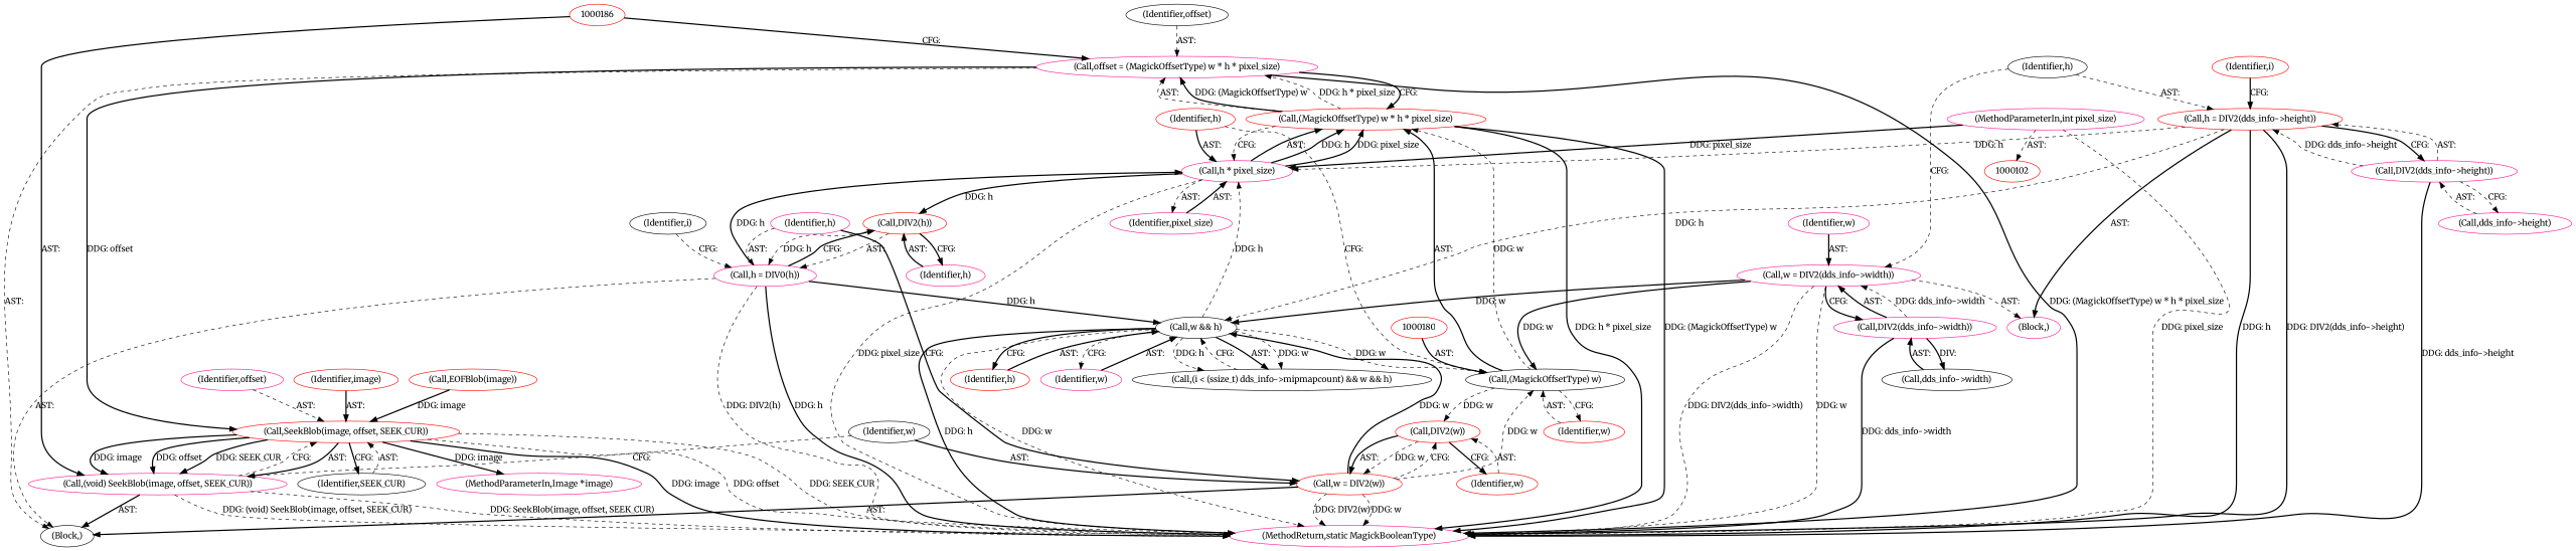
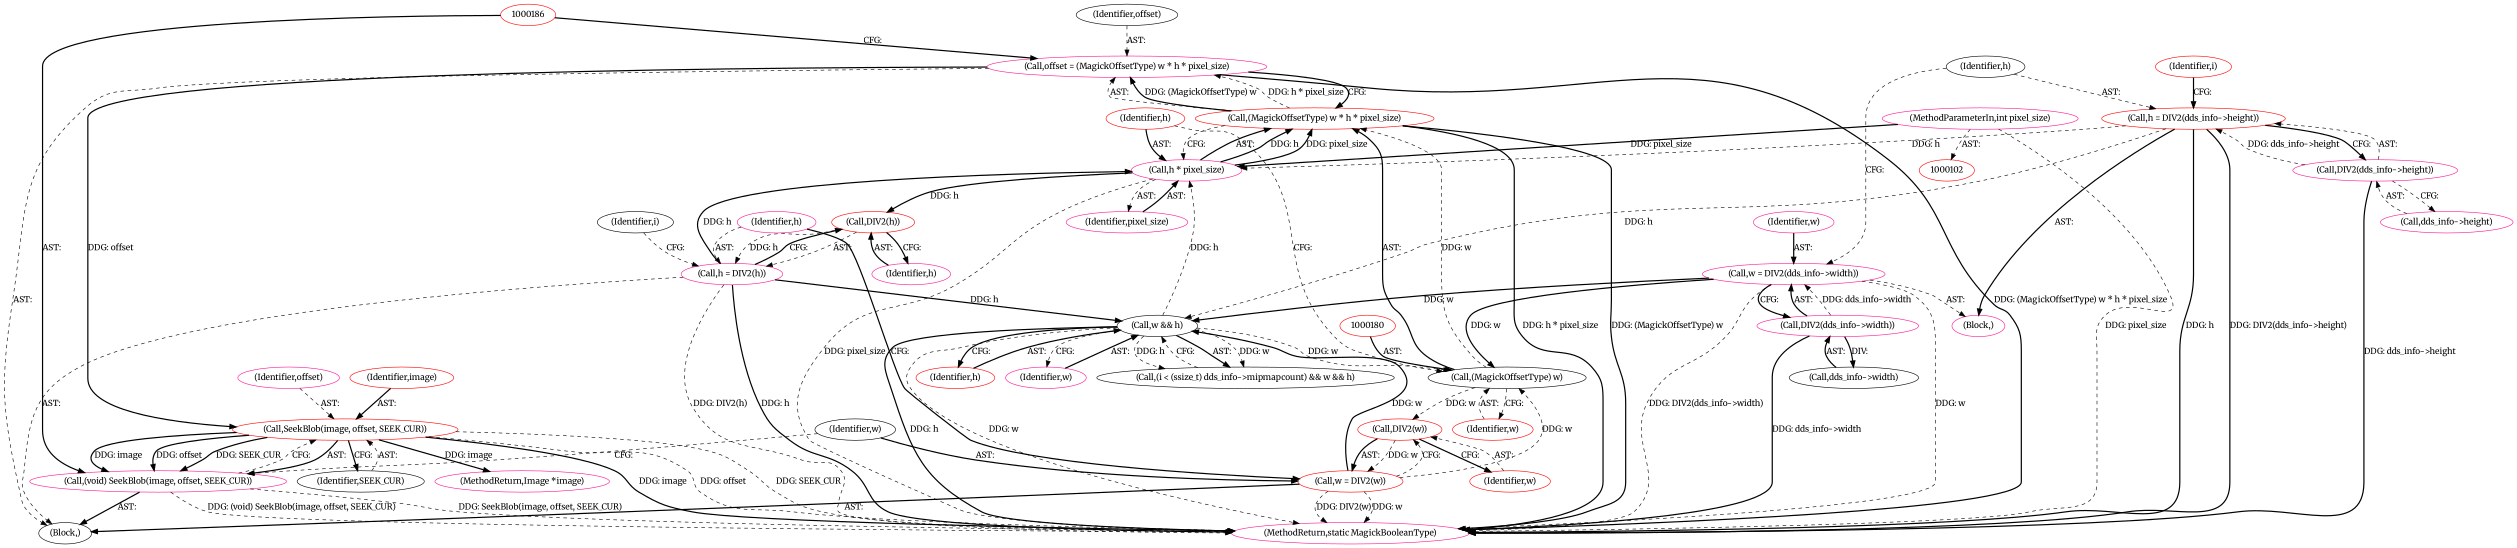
  digraph {
    fontname=Merriweather
    node [color=deeppink fontname=Merriweather]
    edge [fontname=Merriweather style=bold]
    n1 [label="(Call,offset = (MagickOffsetType) w * h * pixel_size)"]
    n2 [color=red label="(Call,(MagickOffsetType) w * h * pixel_size)"]
    n3 [color=red label="(Call,SeekBlob(image, offset, SEEK_CUR))"]
    n4 [label="(MethodReturn,static MagickBooleanType)"]
    n5 [color=black label="(Block,)"]
    n6 [label="(Call,h * pixel_size)"]
    n7 [label="(Call,(void) SeekBlob(image, offset, SEEK_CUR))"]
    n8 [color=black label="(Identifier,SEEK_CUR)"]
-   n9 [label="(MethodParameterIn,Image *image)"]
+   n9 [label="(MethodReturn,Image *image)"]
    n10 [color=red label="(Call,DIV2(h))"]
    n11 [label="(Identifier,pixel_size)"]
    n12 [color=black label="(Call,(MagickOffsetType) w)"]
    n13 [color=red label="(Call,DIV2(w))"]
    n14 [color=red label="(Identifier,w)"]
    n15 [color=red label="(Call,w = DIV2(w))"]
    n16 [color=red label="(Identifier,w)"]
    n17 [color=black label="(Call,w && h)"]
    n18 [label="(Identifier,w)"]
    n19 [color=black label="(Call,(i < (ssize_t) dds_info->mipmapcount) && w && h)"]
    n20 [color=red label="(Identifier,h)"]
    n21 [label="(Call,w = DIV2(dds_info->width))"]
    n22 [label="(Call,DIV2(dds_info->width))"]
    n23 [label="(Block,)"]
    n24 [color=black label="(Call,dds_info->width)"]
    n25 [color=red label="(Call,h = DIV2(dds_info->height))"]
    n26 [label="(Call,DIV2(dds_info->height))"]
    n27 [label="(Call,dds_info->height)"]
-   n28 [label="(Call,h = DIV0(h))"]
+   n28 [label="(Call,h = DIV2(h))"]
    n29 [label="(Identifier,h)"]
    n30 [label="(MethodParameterIn,int pixel_size)"]
    1000102 [color=red]
    n32 [label="(Identifier,offset)"]
    n33 [color=red label="(Identifier,i)"]
    n34 [color=black label="(Identifier,h)"]
    n35 [label="(Identifier,h)"]
    n36 [color=black label="(Identifier,i)"]
    n37 [color=black label="(Identifier,w)"]
    n38 [color=red label="(Identifier,image)"]
    n39 [color=red label="(Identifier,h)"]
-   n40 [color=red label="(Call,EOFBlob(image))"]
    n41 [label="(Identifier,w)"]
    n42 [color=black label="(Identifier,offset)"]
    1000186 [color=red]
    1000180 [color=red]
    n1 -> n2 [label="CFG: "]
    n1 -> n3 [label="DDG: offset"]
    n1 -> n4 [label="DDG: (MagickOffsetType) w * h * pixel_size"]
    n1 -> n5 [label="AST: " style=dashed]
    n2 -> n1 [label="AST: " style=dashed]
    n2 -> n1 [label="DDG: (MagickOffsetType) w"]
    n2 -> n1 [label="DDG: h * pixel_size" style=dashed]
    n2 -> n4 [label="DDG: h * pixel_size"]
    n2 -> n4 [label="DDG: (MagickOffsetType) w"]
    n2 -> n6 [label="CFG: " style=dashed]
    n3 -> n4 [label="DDG: SEEK_CUR" style=dashed]
    n3 -> n4 [label="DDG: image"]
    n3 -> n4 [label="DDG: offset" style=dashed]
    n3 -> n7 [label="AST: "]
    n3 -> n7 [label="DDG: image"]
    n3 -> n7 [label="DDG: offset"]
    n3 -> n7 [label="DDG: SEEK_CUR"]
    n3 -> n8 [label="CFG: "]
    n3 -> n9 [label="DDG: image"]
    n6 -> n2 [label="AST: "]
    n6 -> n2 [label="DDG: h"]
    n6 -> n2 [label="DDG: pixel_size"]
    n6 -> n4 [label="DDG: pixel_size" style=dashed]
    n6 -> n10 [label="DDG: h"]
    n6 -> n11 [label="AST: " style=dashed]
    n7 -> n3 [label="CFG: " style=dashed]
    n7 -> n4 [label="DDG: (void) SeekBlob(image, offset, SEEK_CUR)" style=dashed]
    n7 -> n4 [label="DDG: SeekBlob(image, offset, SEEK_CUR)" style=dashed]
    n7 -> n5 [label="AST: "]
    n8 -> n3 [label="AST: " style=dashed]
    n10 -> n28 [label="AST: " style=dashed]
    n10 -> n28 [label="DDG: h" style=dashed]
    n10 -> n29 [label="CFG: "]
    n11 -> n6 [label="AST: "]
    n12 -> n2 [label="AST: "]
    n12 -> n2 [label="DDG: w" style=dashed]
    n12 -> n13 [label="DDG: w" style=dashed]
    n12 -> n14 [label="CFG: " style=dashed]
    n13 -> n15 [label="AST: "]
    n13 -> n15 [label="DDG: w" style=dashed]
    n13 -> n16 [label="CFG: "]
    n14 -> n12 [label="AST: " style=dashed]
    n15 -> n4 [label="DDG: DIV2(w)" style=dashed]
    n15 -> n4 [label="DDG: w" style=dashed]
    n15 -> n5 [label="AST: "]
    n15 -> n12 [label="DDG: w" style=dashed]
    n15 -> n13 [label="CFG: " style=dashed]
    n15 -> n17 [label="DDG: w"]
    n16 -> n13 [label="AST: " style=dashed]
    n17 -> n4 [label="DDG: h"]
    n17 -> n4 [label="DDG: w" style=dashed]
    n17 -> n6 [label="DDG: h" style=dashed]
    n17 -> n12 [label="DDG: w" style=dashed]
    n17 -> n18 [label="CFG: " style=dashed]
    n17 -> n19 [label="AST: "]
    n17 -> n19 [label="DDG: w" style=dashed]
    n17 -> n19 [label="DDG: h" style=dashed]
    n17 -> n20 [label="CFG: "]
    n18 -> n17 [label="AST: "]
    n19 -> n17 [label="CFG: " style=dashed]
    n20 -> n17 [label="AST: "]
    n21 -> n4 [label="DDG: DIV2(dds_info->width)" style=dashed]
    n21 -> n4 [label="DDG: w" style=dashed]
    n21 -> n12 [label="DDG: w"]
    n21 -> n17 [label="DDG: w"]
    n21 -> n22 [label="CFG: "]
    n21 -> n23 [label="AST: " style=dashed]
    n22 -> n4 [label="DDG: dds_info->width"]
    n22 -> n21 [label="AST: "]
    n22 -> n21 [label="DDG: dds_info->width" style=dashed]
    n22 -> n24 [label="DIV: "]
    n24 -> n22 [label="AST: "]
    n25 -> n4 [label="DDG: h"]
    n25 -> n4 [label="DDG: DIV2(dds_info->height)"]
    n25 -> n6 [label="DDG: h" style=dashed]
    n25 -> n17 [label="DDG: h" style=dashed]
    n25 -> n23 [label="AST: "]
    n25 -> n26 [label="CFG: "]
    n26 -> n4 [label="DDG: dds_info->height"]
    n26 -> n25 [label="AST: " style=dashed]
    n26 -> n25 [label="DDG: dds_info->height" style=dashed]
    n26 -> n27 [label="CFG: " style=dashed]
    n27 -> n26 [label="AST: " style=dashed]
    n28 -> n4 [label="DDG: DIV2(h)" style=dashed]
    n28 -> n4 [label="DDG: h"]
    n28 -> n5 [label="AST: " style=dashed]
    n28 -> n6 [label="DDG: h"]
    n28 -> n10 [label="CFG: "]
    n28 -> n17 [label="DDG: h"]
    n29 -> n10 [label="AST: "]
    n30 -> n4 [label="DDG: pixel_size" style=dashed]
    n30 -> n6 [label="DDG: pixel_size"]
    n30 -> 1000102 [label="AST: " style=dashed]
    n32 -> n3 [label="AST: " style=dashed]
    n33 -> n25 [label="CFG: "]
    n34 -> n21 [label="CFG: " style=dashed]
    n34 -> n25 [label="AST: " style=dashed]
    n35 -> n15 [label="CFG: "]
    n35 -> n28 [label="AST: " style=dashed]
    n36 -> n28 [label="CFG: " style=dashed]
    n37 -> n7 [label="CFG: " style=dashed]
    n37 -> n15 [label="AST: "]
    n38 -> n3 [label="AST: "]
    n39 -> n6 [label="AST: "]
    n39 -> n12 [label="CFG: " style=dashed]
-   n40 -> n3 [label="DDG: image"]
    n41 -> n21 [label="AST: "]
    n42 -> n1 [label="AST: " style=dashed]
    1000186 -> n1 [label="CFG: "]
    1000186 -> n7 [label="AST: "]
    1000180 -> n12 [label="AST: "]
  }
